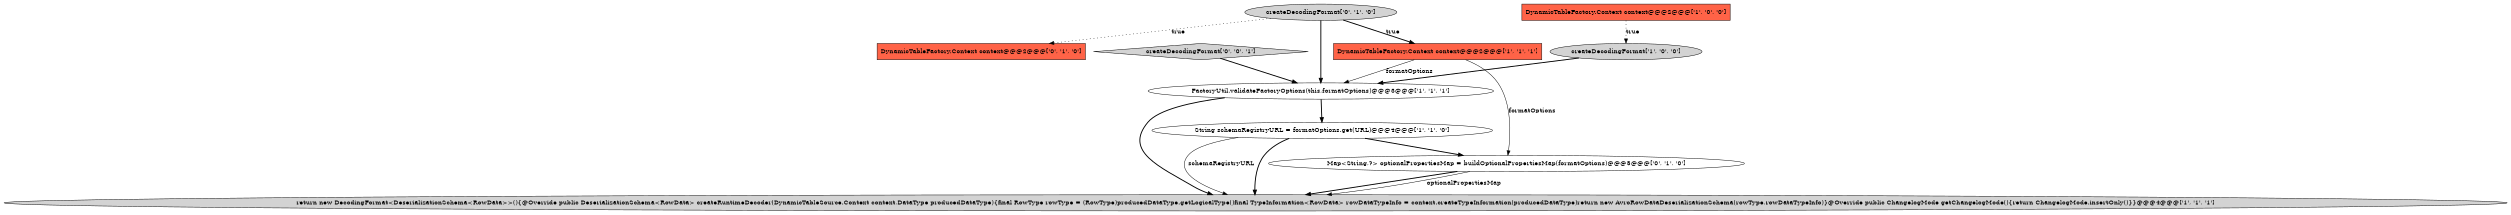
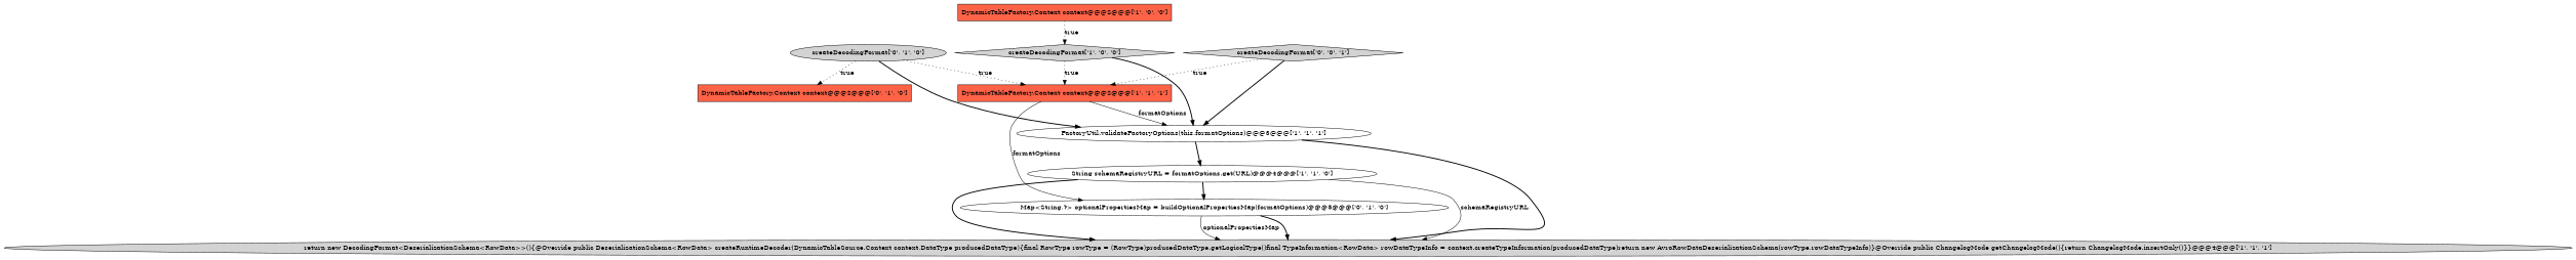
  digraph {
    node [fillcolor=lightgray shape=ellipse style=filled]
    edge [style=bold]
    n1 [fillcolor=tomato label="DynamicTableFactory.Context context@@@2@@@['1', '0', '0']" shape=box]
-   n2 [label="createDecodingFormat['1', '0', '0']"]
+   n2 [label="createDecodingFormat['1', '0', '0']" shape=diamond]
    n3 [label="return new DecodingFormat<DeserializationSchema<RowData>>(){@Override public DeserializationSchema<RowData> createRuntimeDecoder(DynamicTableSource.Context context,DataType producedDataType){final RowType rowType = (RowType)producedDataType.getLogicalType()final TypeInformation<RowData> rowDataTypeInfo = context.createTypeInformation(producedDataType)return new AvroRowDataDeserializationSchema(rowType,rowDataTypeInfo)}@Override public ChangelogMode getChangelogMode(){return ChangelogMode.insertOnly()}}@@@4@@@['1', '1', '1']"]
    n4 [fillcolor=white label="FactoryUtil.validateFactoryOptions(this,formatOptions)@@@3@@@['1', '1', '1']"]
    n5 [fillcolor=tomato label="DynamicTableFactory.Context context@@@2@@@['1', '1', '1']" shape=box]
    n6 [fillcolor=white label="String schemaRegistryURL = formatOptions.get(URL)@@@4@@@['1', '1', '0']"]
    n7 [fillcolor=white label="Map<String,?> optionalPropertiesMap = buildOptionalPropertiesMap(formatOptions)@@@5@@@['0', '1', '0']"]
    n8 [fillcolor=tomato label="DynamicTableFactory.Context context@@@2@@@['0', '1', '0']" shape=box]
    n9 [label="createDecodingFormat['0', '1', '0']"]
    n10 [label="createDecodingFormat['0', '0', '1']" shape=diamond]
    n1 -> n2 [label=true style=dotted]
    n2 -> n4
+   n2 -> n5 [label=true style=dotted]
    n4 -> n3
    n4 -> n6
    n5 -> n4 [label=formatOptions style=solid]
    n5 -> n7 [label=formatOptions style=solid]
    n6 -> n3
    n6 -> n3 [label=schemaRegistryURL style=solid]
    n6 -> n7
    n7 -> n3
    n7 -> n3 [label=optionalPropertiesMap style=solid]
    n9 -> n4
-   n9 -> n5 [label=true]
+   n9 -> n5 [label=true style=dotted]
    n9 -> n8 [label=true style=dotted]
    n10 -> n4
+   n10 -> n5 [label=true style=dotted]
  }
